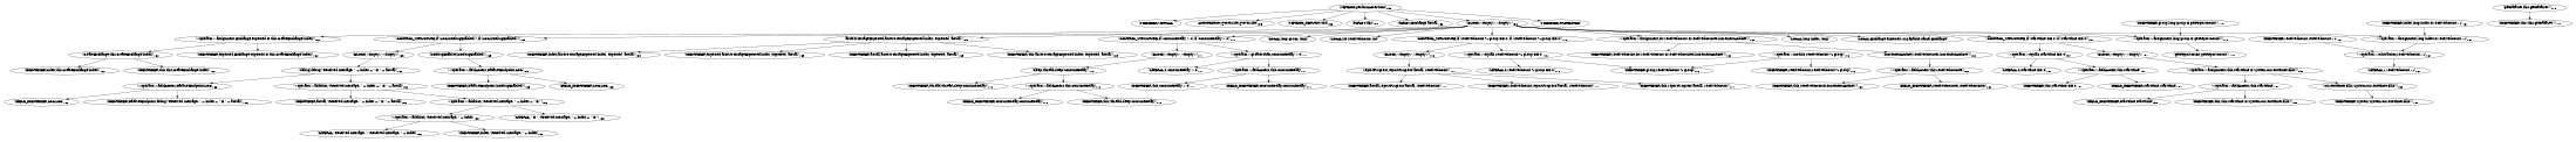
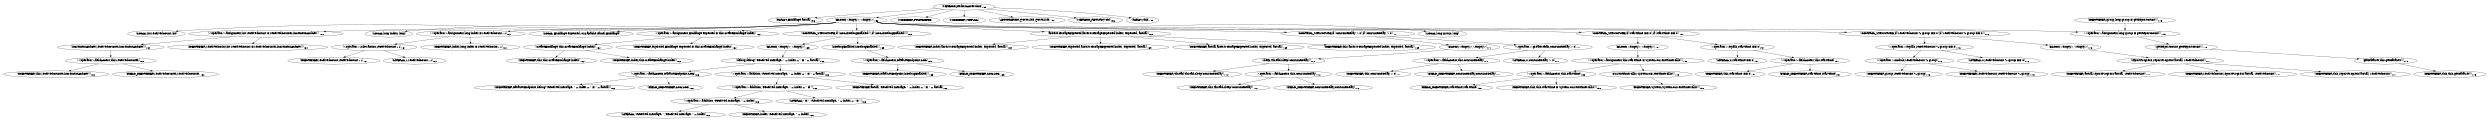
  digraph {
    n1 [label=<(METHOD,performAssertions)<SUB>155</SUB>>]
    n2 [label=<(PARAM,this)<SUB>155</SUB>>]
    n3 [label=<(PARAM,Exchange actual)<SUB>156</SUB>>]
    n4 [label=<(BLOCK,&lt;empty&gt;,&lt;empty&gt;)<SUB>156</SUB>>]
    n5 [label=<(MODIFIER,PROTECTED)>]
    n6 [label=<(MODIFIER,VIRTUAL)>]
    n7 [label=<(ANNOTATION,@Override,@Override)<SUB>155</SUB>>]
    n8 [label=<(METHOD_RETURN,void)<SUB>156</SUB>>]
    n9 [label=<(CONTROL_STRUCTURE,if (startTime == 0),if (startTime == 0))<SUB>157</SUB>>]
    n10 [label=<(LOCAL,int receivedCount: int)>]
    n11 [label=<(&lt;operator&gt;.assignment,int receivedCount = receivedCounter.incrementAndGet())<SUB>160</SUB>>]
    n12 [label=<(LOCAL,long index: long)>]
    n13 [label=<(&lt;operator&gt;.assignment,long index = receivedCount - 1)<SUB>161</SUB>>]
    n14 [label=<(LOCAL,Exchange expected: org.apache.camel.Exchange)>]
    n15 [label=<(&lt;operator&gt;.assignment,Exchange expected = this.createExchange(index))<SUB>162</SUB>>]
    n16 [label=<(CONTROL_STRUCTURE,if (LOG.isDebugEnabled()),if (LOG.isDebugEnabled()))<SUB>165</SUB>>]
    n17 [label=<(assertMessageExpected,assertMessageExpected(index, expected, actual))<SUB>169</SUB>>]
    n18 [label=<(CONTROL_STRUCTURE,if (consumeDelay &gt; 0),if (consumeDelay &gt; 0))<SUB>171</SUB>>]
    n19 [label=<(LOCAL,long group: long)>]
    n20 [label=<(&lt;operator&gt;.assignment,long group = getReportCount())<SUB>175</SUB>>]
    n21 [label=<(CONTROL_STRUCTURE,if (receivedCount % group == 0),if (receivedCount % group == 0))<SUB>176</SUB>>]
    n22 [label=<(&lt;operator&gt;.equals,startTime == 0)<SUB>157</SUB>>]
    n23 [label=<(BLOCK,&lt;empty&gt;,&lt;empty&gt;)<SUB>157</SUB>>]
    n24 [label=<(IDENTIFIER,receivedCount,int receivedCount = receivedCounter.incrementAndGet())<SUB>160</SUB>>]
    n25 [label=<(incrementAndGet,receivedCounter.incrementAndGet())<SUB>160</SUB>>]
    n26 [label=<(IDENTIFIER,index,long index = receivedCount - 1)<SUB>161</SUB>>]
    n27 [label=<(&lt;operator&gt;.subtraction,receivedCount - 1)<SUB>161</SUB>>]
    n28 [label=<(IDENTIFIER,expected,Exchange expected = this.createExchange(index))<SUB>162</SUB>>]
    n29 [label=<(createExchange,this.createExchange(index))<SUB>162</SUB>>]
    n30 [label=<(isDebugEnabled,isDebugEnabled())<SUB>165</SUB>>]
    n31 [label=<(BLOCK,&lt;empty&gt;,&lt;empty&gt;)<SUB>165</SUB>>]
    n32 [label=<(IDENTIFIER,this,assertMessageExpected(index, expected, actual))<SUB>169</SUB>>]
    n33 [label=<(IDENTIFIER,index,assertMessageExpected(index, expected, actual))<SUB>169</SUB>>]
    n34 [label=<(IDENTIFIER,expected,assertMessageExpected(index, expected, actual))<SUB>169</SUB>>]
    n35 [label=<(IDENTIFIER,actual,assertMessageExpected(index, expected, actual))<SUB>169</SUB>>]
    n36 [label=<(&lt;operator&gt;.greaterThan,consumeDelay &gt; 0)<SUB>171</SUB>>]
    n37 [label=<(BLOCK,&lt;empty&gt;,&lt;empty&gt;)<SUB>171</SUB>>]
    n38 [label=<(getReportCount,getReportCount())<SUB>175</SUB>>]
    n39 [label=<(&lt;operator&gt;.equals,receivedCount % group == 0)<SUB>176</SUB>>]
    n40 [label=<(BLOCK,&lt;empty&gt;,&lt;empty&gt;)<SUB>176</SUB>>]
    n41 [label=<(&lt;operator&gt;.fieldAccess,this.startTime)<SUB>157</SUB>>]
    n42 [label=<(LITERAL,0,startTime == 0)<SUB>157</SUB>>]
    n43 [label=<(&lt;operator&gt;.assignment,this.startTime = System.currentTimeMillis())<SUB>158</SUB>>]
    n44 [label=<(IDENTIFIER,this,startTime == 0)<SUB>157</SUB>>]
    n45 [label=<(FIELD_IDENTIFIER,startTime,startTime)<SUB>157</SUB>>]
    n46 [label=<(&lt;operator&gt;.fieldAccess,this.startTime)<SUB>158</SUB>>]
-   n47 [label=<(currentTimeMillis,System.currentTimeMillis())<SUB>158</SUB>>]
+   n47 [label=<(currentTimeMillis,System.currentTimeMillis())<SUB>118</SUB>>]
    n48 [label=<(IDENTIFIER,this,this.startTime = System.currentTimeMillis())<SUB>158</SUB>>]
    n49 [label=<(FIELD_IDENTIFIER,startTime,startTime)<SUB>158</SUB>>]
    n50 [label=<(IDENTIFIER,System,System.currentTimeMillis())<SUB>158</SUB>>]
    n51 [label=<(&lt;operator&gt;.fieldAccess,this.receivedCounter)<SUB>160</SUB>>]
    n52 [label=<(IDENTIFIER,this,receivedCounter.incrementAndGet())<SUB>160</SUB>>]
    n53 [label=<(FIELD_IDENTIFIER,receivedCounter,receivedCounter)<SUB>160</SUB>>]
    n54 [label=<(IDENTIFIER,receivedCount,receivedCount - 1)<SUB>161</SUB>>]
    n55 [label=<(LITERAL,1,receivedCount - 1)<SUB>161</SUB>>]
    n56 [label=<(IDENTIFIER,this,this.createExchange(index))<SUB>162</SUB>>]
    n57 [label=<(IDENTIFIER,index,this.createExchange(index))<SUB>162</SUB>>]
    n58 [label=<(&lt;operator&gt;.fieldAccess,DataSetEndpoint.LOG)<SUB>165</SUB>>]
    n59 [label=<(debug,debug(&quot;Received message: &quot; + index + &quot; = &quot; + actual))<SUB>166</SUB>>]
    n60 [label=<(IDENTIFIER,DataSetEndpoint,isDebugEnabled())<SUB>165</SUB>>]
    n61 [label=<(FIELD_IDENTIFIER,LOG,LOG)<SUB>165</SUB>>]
    n62 [label=<(&lt;operator&gt;.fieldAccess,DataSetEndpoint.LOG)<SUB>166</SUB>>]
    n63 [label=<(&lt;operator&gt;.addition,&quot;Received message: &quot; + index + &quot; = &quot; + actual)<SUB>166</SUB>>]
    n64 [label=<(IDENTIFIER,DataSetEndpoint,debug(&quot;Received message: &quot; + index + &quot; = &quot; + actual))<SUB>166</SUB>>]
    n65 [label=<(FIELD_IDENTIFIER,LOG,LOG)<SUB>166</SUB>>]
    n66 [label=<(&lt;operator&gt;.addition,&quot;Received message: &quot; + index + &quot; = &quot;)<SUB>166</SUB>>]
    n67 [label=<(IDENTIFIER,actual,&quot;Received message: &quot; + index + &quot; = &quot; + actual)<SUB>166</SUB>>]
    n68 [label=<(&lt;operator&gt;.addition,&quot;Received message: &quot; + index)<SUB>166</SUB>>]
    n69 [label=<(LITERAL,&quot; = &quot;,&quot;Received message: &quot; + index + &quot; = &quot;)<SUB>166</SUB>>]
    n70 [label=<(LITERAL,&quot;Received message: &quot;,&quot;Received message: &quot; + index)<SUB>166</SUB>>]
    n71 [label=<(IDENTIFIER,index,&quot;Received message: &quot; + index)<SUB>166</SUB>>]
    n72 [label=<(&lt;operator&gt;.fieldAccess,this.consumeDelay)<SUB>171</SUB>>]
    n73 [label=<(LITERAL,0,consumeDelay &gt; 0)<SUB>171</SUB>>]
    n74 [label=<(sleep,Thread.sleep(consumeDelay))<SUB>172</SUB>>]
    n75 [label=<(IDENTIFIER,this,consumeDelay &gt; 0)<SUB>171</SUB>>]
    n76 [label=<(FIELD_IDENTIFIER,consumeDelay,consumeDelay)<SUB>171</SUB>>]
    n77 [label=<(IDENTIFIER,Thread,Thread.sleep(consumeDelay))<SUB>172</SUB>>]
    n78 [label=<(&lt;operator&gt;.fieldAccess,this.consumeDelay)<SUB>172</SUB>>]
    n79 [label=<(IDENTIFIER,this,Thread.sleep(consumeDelay))<SUB>172</SUB>>]
    n80 [label=<(FIELD_IDENTIFIER,consumeDelay,consumeDelay)<SUB>172</SUB>>]
    n81 [label=<(IDENTIFIER,group,long group = getReportCount())<SUB>175</SUB>>]
    n82 [label=<(getDataSet,this.getDataSet())<SUB>175</SUB>>]
    n83 [label=<(IDENTIFIER,this,this.getDataSet())<SUB>175</SUB>>]
    n84 [label=<(&lt;operator&gt;.modulo,receivedCount % group)<SUB>176</SUB>>]
    n85 [label=<(LITERAL,0,receivedCount % group == 0)<SUB>176</SUB>>]
    n86 [label=<(reportProgress,reportProgress(actual, receivedCount))<SUB>177</SUB>>]
    n87 [label=<(IDENTIFIER,receivedCount,receivedCount % group)<SUB>176</SUB>>]
    n88 [label=<(IDENTIFIER,group,receivedCount % group)<SUB>176</SUB>>]
    n89 [label=<(IDENTIFIER,this,reportProgress(actual, receivedCount))<SUB>177</SUB>>]
    n90 [label=<(IDENTIFIER,actual,reportProgress(actual, receivedCount))<SUB>177</SUB>>]
    n91 [label=<(IDENTIFIER,receivedCount,reportProgress(actual, receivedCount))<SUB>177</SUB>>]
    n1 -> n2
    n1 -> n3
    n1 -> n4
    n1 -> n5
    n1 -> n6
    n1 -> n7
    n1 -> n8
    n4 -> n9
    n4 -> n10
    n4 -> n11
    n4 -> n12
    n4 -> n13
    n4 -> n14
    n4 -> n15
    n4 -> n16
    n4 -> n17
    n4 -> n18
    n4 -> n19
    n4 -> n20
    n4 -> n21
    n9 -> n22
    n9 -> n23
    n11 -> n24
    n11 -> n25
-   n26 -> n13
+   n13 -> n26
    n13 -> n27
    n15 -> n28
    n15 -> n29
    n16 -> n30
    n16 -> n31
    n17 -> n32
    n17 -> n33
    n17 -> n34
    n17 -> n35
    n18 -> n36
    n18 -> n37
    n20 -> n38
    n21 -> n39
    n21 -> n40
    n22 -> n41
    n22 -> n42
    n23 -> n43
    n25 -> n51
-   n54 -> n27
+   n27 -> n54
    n27 -> n55
    n29 -> n56
    n29 -> n57
    n30 -> n58
    n31 -> n59
    n36 -> n72
    n36 -> n73
    n37 -> n74
-   n39 -> n88
+   n38 -> n82
+   n39 -> n84
    n39 -> n85
    n40 -> n86
    n41 -> n44
    n41 -> n45
    n43 -> n46
    n43 -> n47
    n46 -> n48
    n46 -> n49
    n47 -> n50
    n51 -> n52
    n51 -> n53
    n58 -> n60
    n58 -> n61
    n59 -> n62
    n59 -> n63
    n62 -> n64
    n62 -> n65
    n63 -> n66
    n63 -> n67
    n66 -> n68
    n66 -> n69
    n68 -> n70
    n68 -> n71
    n72 -> n75
    n72 -> n76
    n74 -> n77
    n74 -> n78
    n78 -> n79
    n78 -> n80
    n81 -> n20
    n82 -> n83
    n84 -> n87
    n84 -> n88
    n86 -> n89
    n86 -> n90
    n86 -> n91
  }
